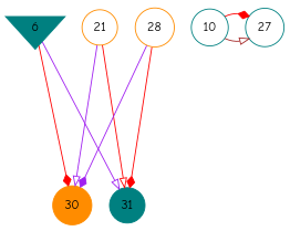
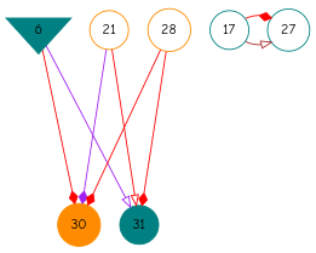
  digraph {
    fontname="Comic Neue"
    ranksep=2.0
    node [color=teal fontname="Comic Neue" shape=circle]
    edge [arrowhead=diamond color=red fontname="Comic Neue"]
    6 [shape=invtriangle style=filled]
-   17 [label=10]
+   17
    21 [color=darkorange]
    n4 [label=27]
    28 [color=darkorange]
    30 [color=darkorange style=filled]
    31 [style=filled]
    subgraph sub_1 {
      rank=same
      6
    }
    subgraph sub_2 {
      rank=same
      17
      21
      n4
      28
    }
    subgraph sub_3 {
      rank=same
      30
      31
    }
    6 -> 30
    6 -> 31 [arrowhead=onormal color=purple]
    17 -> n4 [arrowhead=onormal color=brown]
    17 -> n4
-   21 -> 30 [arrowhead=onormal color=purple]
+   21 -> 30 [color=purple]
    21 -> 31 [arrowhead=onormal]
-   28 -> 30 [color=purple]
+   28 -> 30
    28 -> 31
  }
